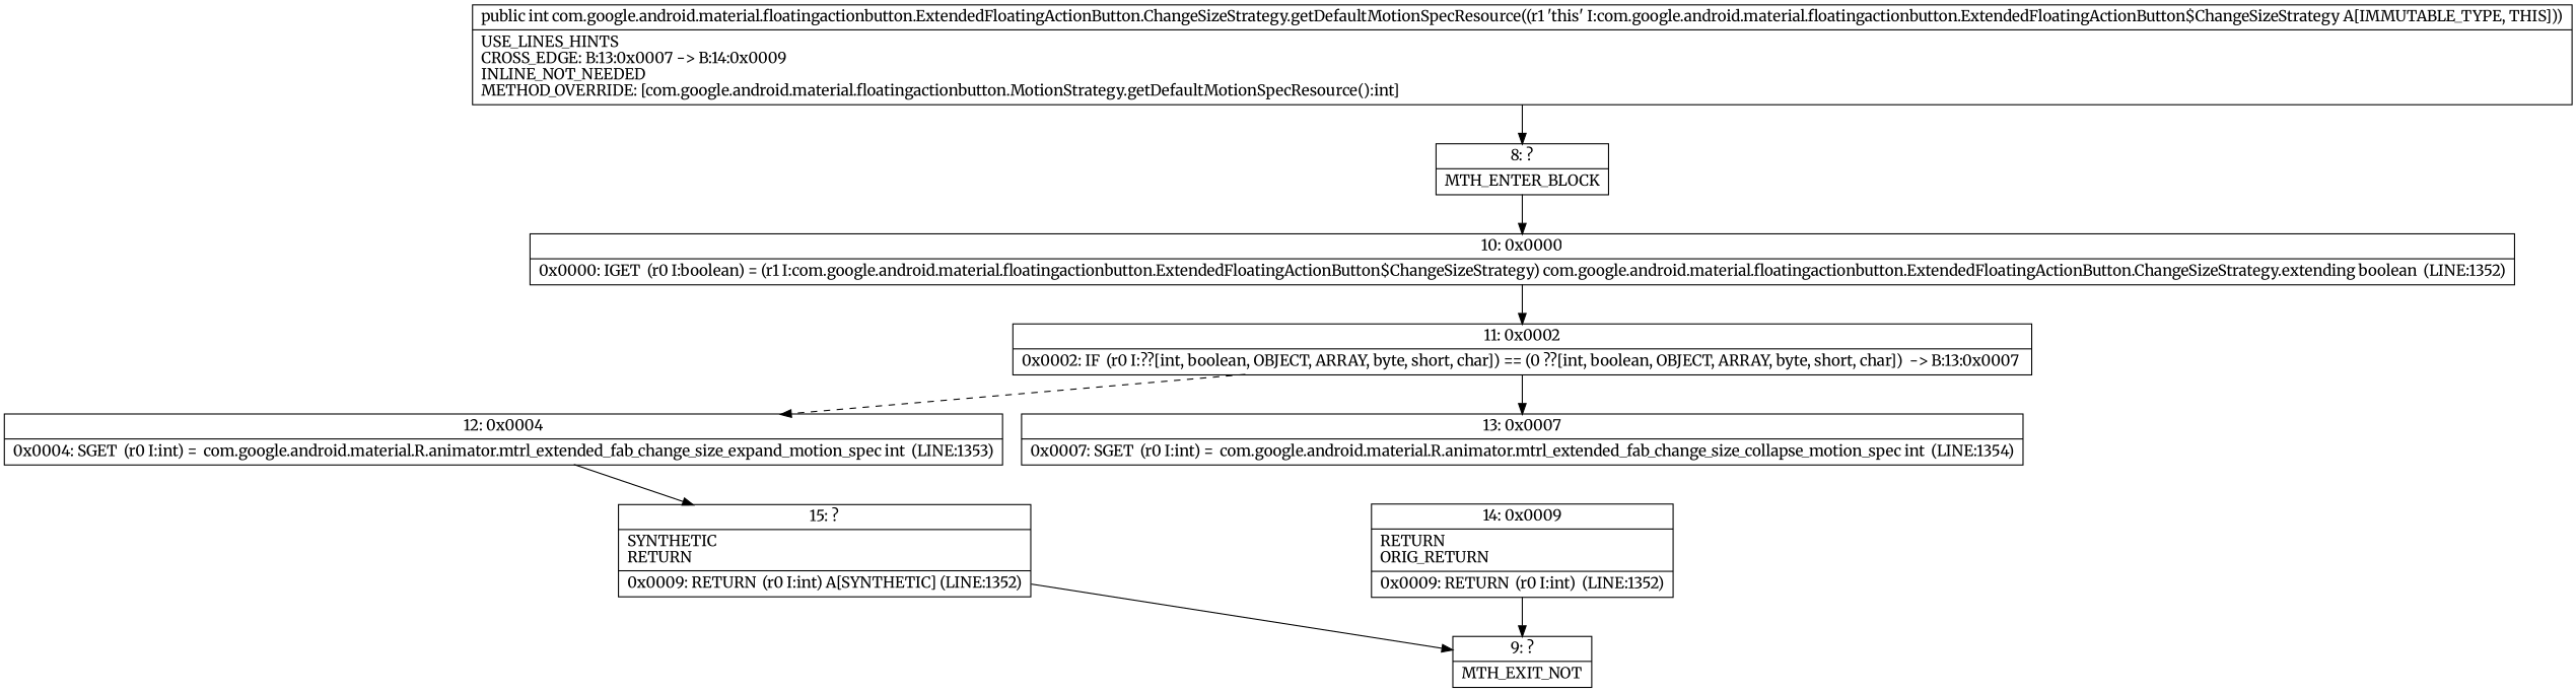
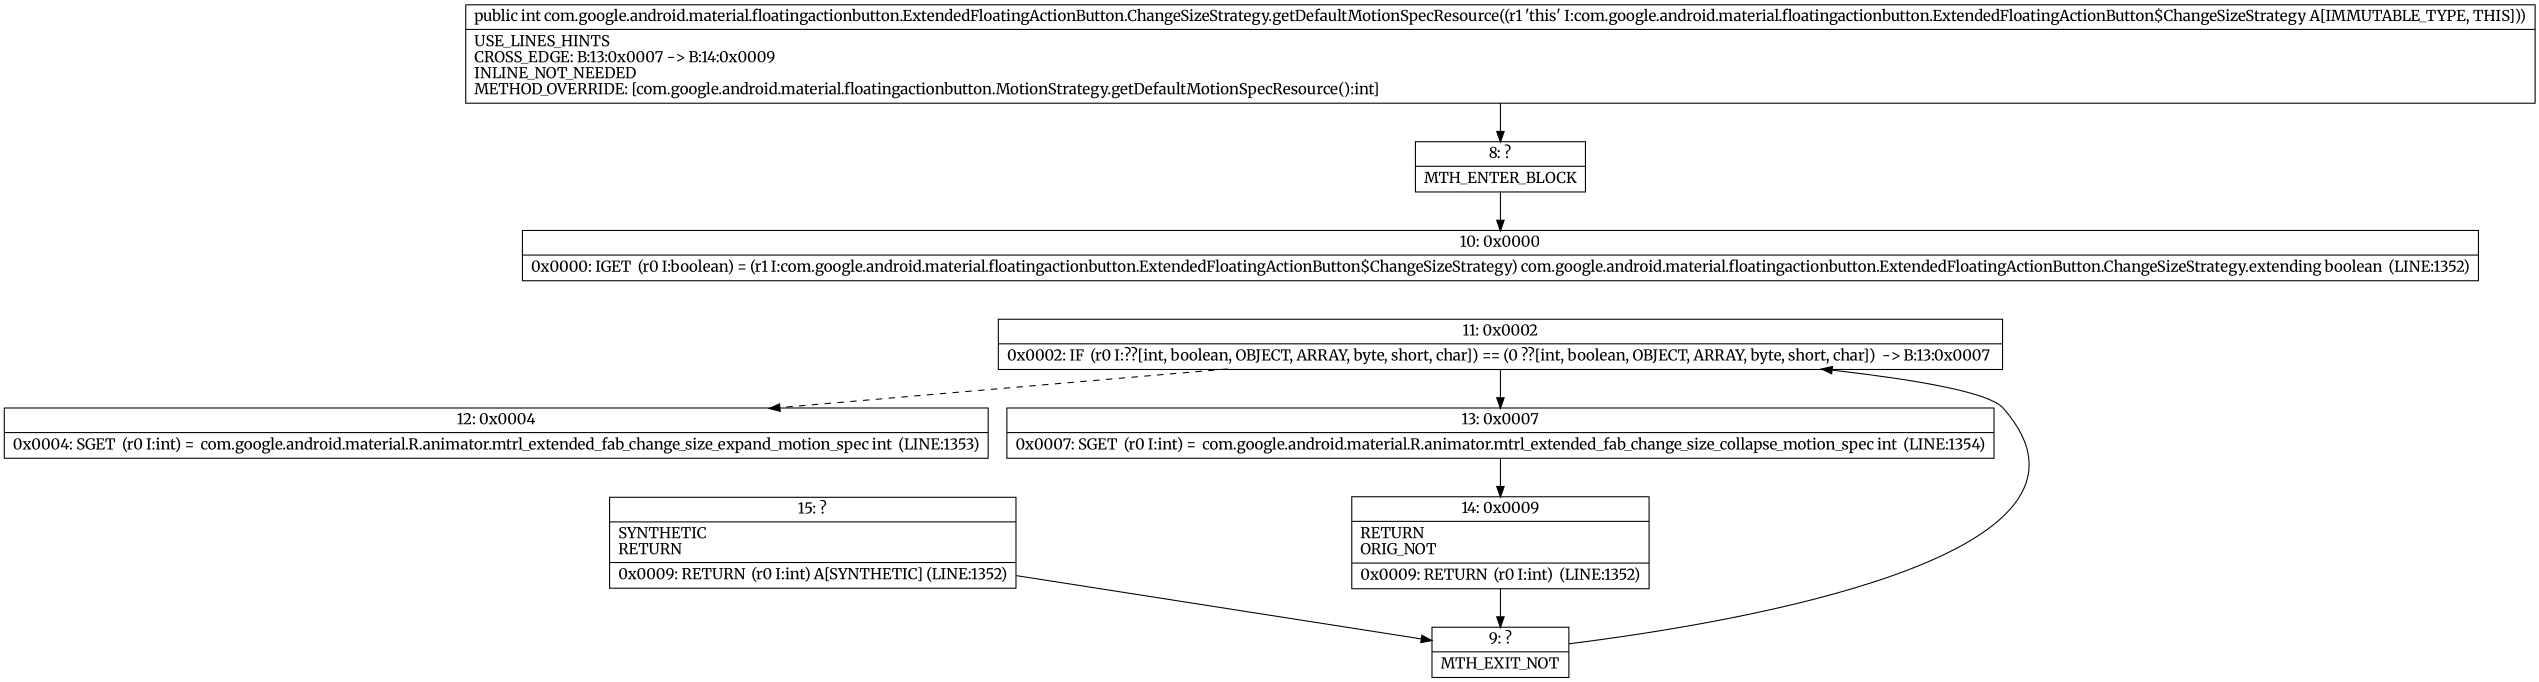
  digraph {
    fontname=Merriweather
    node [fontname=Merriweather shape=record]
    edge [fontname=Merriweather]
    n1 [label="{8\:\ ?|MTH_ENTER_BLOCK\l}"]
    n2 [label="{10\:\ 0x0000|0x0000: IGET  (r0 I:boolean) = (r1 I:com.google.android.material.floatingactionbutton.ExtendedFloatingActionButton$ChangeSizeStrategy) com.google.android.material.floatingactionbutton.ExtendedFloatingActionButton.ChangeSizeStrategy.extending boolean  (LINE:1352)\l}"]
    n3 [label="{11\:\ 0x0002|0x0002: IF  (r0 I:??[int, boolean, OBJECT, ARRAY, byte, short, char]) == (0 ??[int, boolean, OBJECT, ARRAY, byte, short, char])  \-\> B:13:0x0007 \l}"]
    n4 [label="{12\:\ 0x0004|0x0004: SGET  (r0 I:int) =  com.google.android.material.R.animator.mtrl_extended_fab_change_size_expand_motion_spec int  (LINE:1353)\l}"]
    n5 [label="{13\:\ 0x0007|0x0007: SGET  (r0 I:int) =  com.google.android.material.R.animator.mtrl_extended_fab_change_size_collapse_motion_spec int  (LINE:1354)\l}"]
    n6 [label="{15\:\ ?|SYNTHETIC\lRETURN\l|0x0009: RETURN  (r0 I:int) A[SYNTHETIC] (LINE:1352)\l}"]
-   n7 [label="{14\:\ 0x0009|RETURN\lORIG_RETURN\l|0x0009: RETURN  (r0 I:int)  (LINE:1352)\l}"]
+   n7 [label="{14\:\ 0x0009|RETURN\lORIG_NOT\l|0x0009: RETURN  (r0 I:int)  (LINE:1352)\l}"]
    n8 [label="{9\:\ ?|MTH_EXIT_NOT\l}"]
    n9 [label="{public int com.google.android.material.floatingactionbutton.ExtendedFloatingActionButton.ChangeSizeStrategy.getDefaultMotionSpecResource((r1 'this' I:com.google.android.material.floatingactionbutton.ExtendedFloatingActionButton$ChangeSizeStrategy A[IMMUTABLE_TYPE, THIS]))  | USE_LINES_HINTS\lCROSS_EDGE: B:13:0x0007 \-\> B:14:0x0009\lINLINE_NOT_NEEDED\lMETHOD_OVERRIDE: [com.google.android.material.floatingactionbutton.MotionStrategy.getDefaultMotionSpecResource():int]\l}"]
    n1 -> n2
-   n2 -> n3
+   n8 -> n3
    n3 -> n4 [style=dashed]
    n3 -> n5
-   n4 -> n6
+   n5 -> n7
    n6 -> n8
    n7 -> n8
    n9 -> n1
  }
